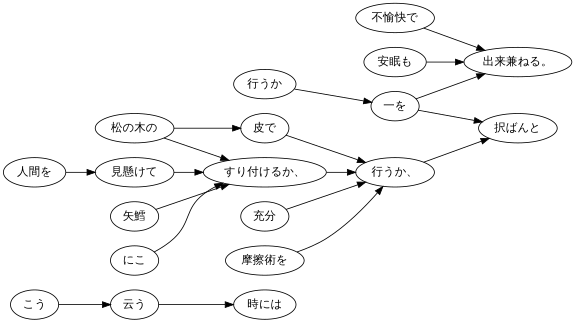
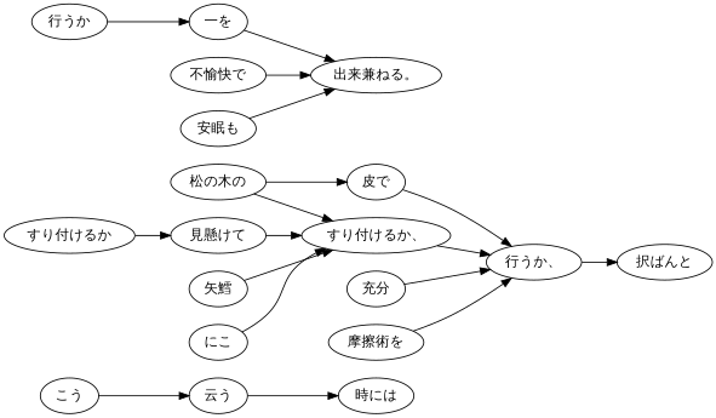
  digraph {
    fontname="Roboto Condensed"
    rankdir=LR
    node [fontname="Roboto Condensed"]
    edge [fontname="Roboto Condensed"]
    n1 [label="こう"]
    n2 [label="云う"]
    n3 [label="時には"]
    n4 [label="すり付けるか、"]
    n5 [label="行うか、"]
-   n6 [label="人間を"]
+   n6 [label="すり付けるか"]
    n7 [label="見懸けて"]
    n8 [label="矢鱈"]
    n9 [label="にこ"]
    n10 [label="択ばんと"]
    n11 [label="松の木の"]
    n12 [label="皮で"]
    n13 [label="充分"]
    n14 [label="摩擦術を"]
    n15 [label="行うか"]
    n16 [label="一を"]
    n17 [label="出来兼ねる。"]
    n18 [label="不愉快で"]
    n19 [label="安眠も"]
    n1 -> n2
    n2 -> n3
    n4 -> n5
    n5 -> n10
    n6 -> n7
    n7 -> n4
    n8 -> n4
    n9 -> n4
    n11 -> n4
    n11 -> n12
    n12 -> n5
    n13 -> n5
    n14 -> n5
    n15 -> n16
-   n16 -> n10
    n16 -> n17
    n18 -> n17
    n19 -> n17
  }
